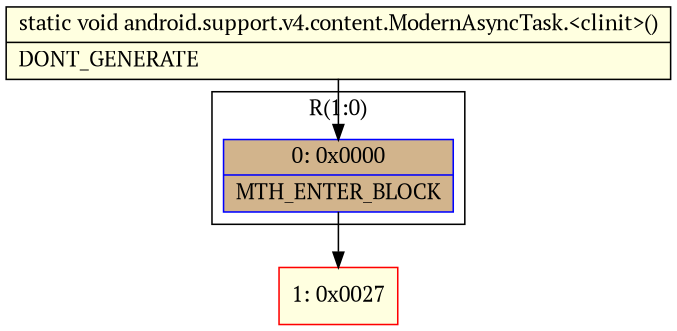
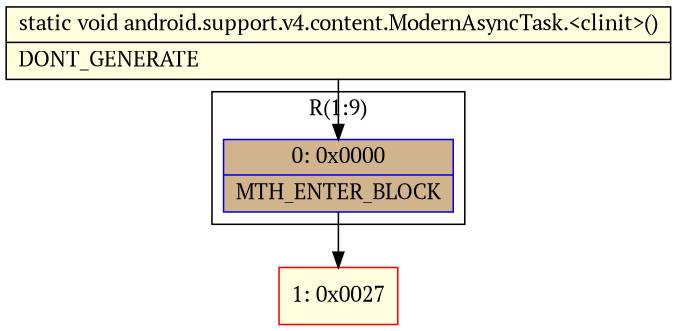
  digraph {
    fontname="PT Serif"
    node [shape=record style=filled fillcolor=lightyellow fontname="PT Serif"]
    edge [fontname="PT Serif"]
    n1 [color=blue label="{0\:\ 0x0000|MTH_ENTER_BLOCK\l}" fillcolor=tan]
    n2 [color=red label="{1\:\ 0x0027}"]
    n3 [label="{static void android.support.v4.content.ModernAsyncTask.\<clinit\>()  | DONT_GENERATE\l}"]
    subgraph cluster_1 {
-     label="R(1:0)"
+     label="R(1:9)"
      n1
    }
    n1 -> n2
    n3 -> n1
  }
